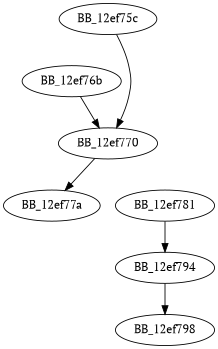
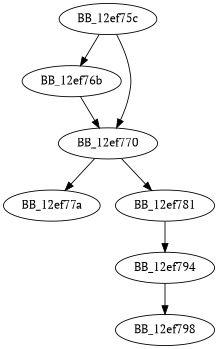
  digraph {
    fontname="PT Serif"
    node [fontname="PT Serif"]
    edge [fontname="PT Serif"]
    BB_12ef75c
    BB_12ef76b
    BB_12ef770
    BB_12ef77a
    BB_12ef781
    BB_12ef794
    BB_12ef798
+   BB_12ef75c -> BB_12ef76b
    BB_12ef75c -> BB_12ef770
    BB_12ef76b -> BB_12ef770
    BB_12ef770 -> BB_12ef77a
+   BB_12ef770 -> BB_12ef781
    BB_12ef781 -> BB_12ef794
    BB_12ef794 -> BB_12ef798
  }
